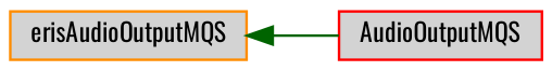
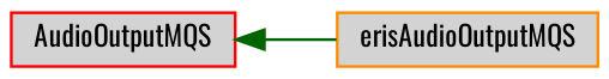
  digraph {
    rankdir=LR
    fontname=Oswald
    node [fillcolor=lightgrey fontname=Oswald fontsize=10 shape=record style=filled]
    n1 [color=red height=0.2 label=AudioOutputMQS width=0.4]
    n2 [color=darkorange height=0.2 label=erisAudioOutputMQS width=0.4]
-   n2 -> n1 [color=darkgreen dir=back fontname=Oswald fontsize=10 labelfontname=Helvetica labelfontsize=10 style=solid]
+   n1 -> n2 [color=darkgreen dir=back fontname=Oswald fontsize=10 labelfontname=Helvetica labelfontsize=10 style=solid]
  }
